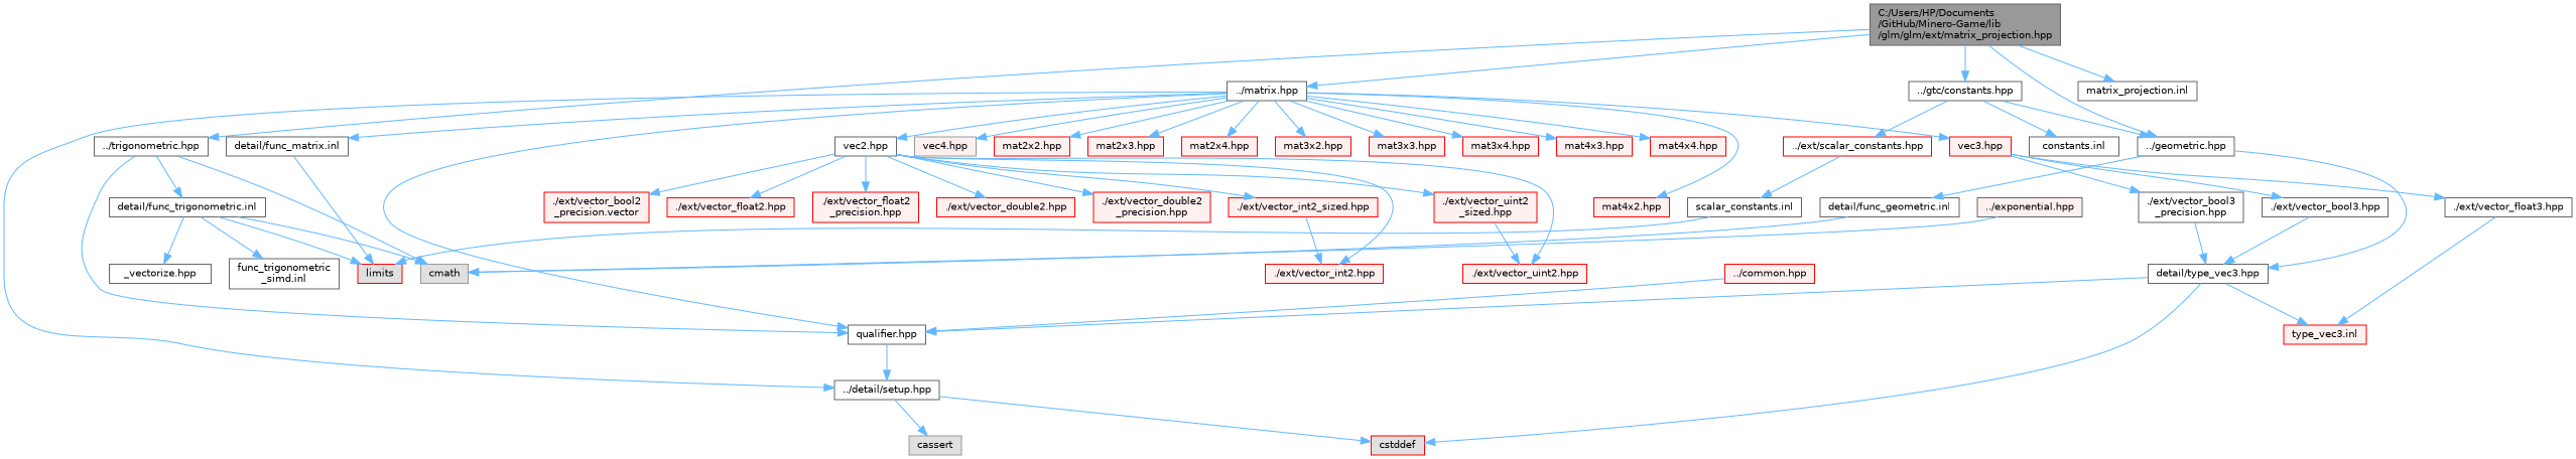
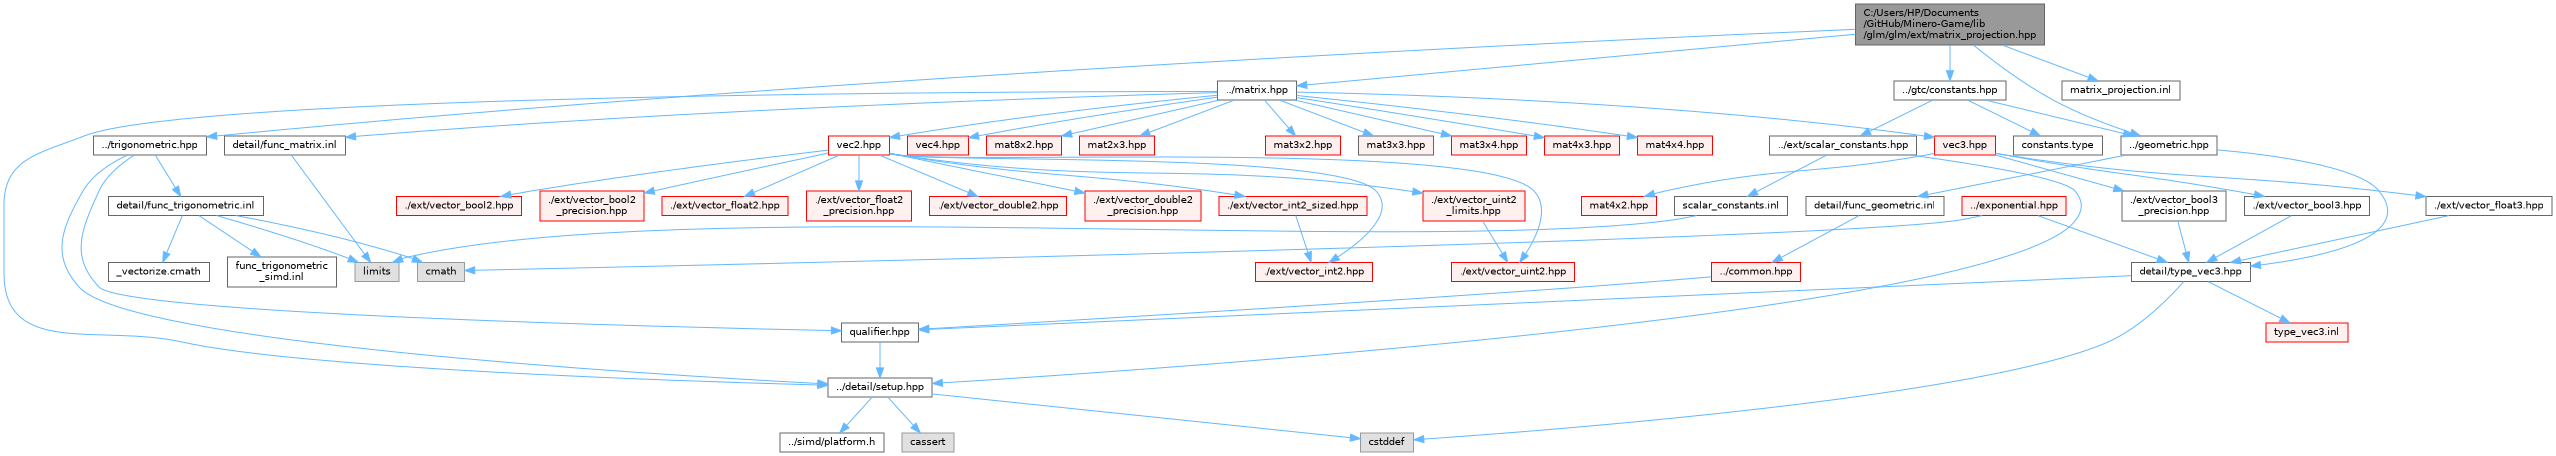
  digraph {
    node [color=red fillcolor="#FFF0F0" fontname=Helvetica fontsize=10 shape=box style=filled]
    edge [color=steelblue1 fontname=Helvetica fontsize=10 labelfontname=Helvetica labelfontsize=10 style=solid]
    n1 [color=gray40 fillcolor=grey60 fontcolor=black height=0.2 label="C:/Users/HP/Documents\l/GitHub/Minero-Game/lib\l/glm/glm/ext/matrix_projection.hpp" width=0.4]
    n2 [color=grey40 fillcolor=white height=0.2 label="../gtc/constants.hpp" width=0.4]
    n3 [color=grey40 fillcolor=white height=0.2 label="../geometric.hpp" width=0.4]
    n4 [color=grey40 fillcolor=white height=0.2 label="../trigonometric.hpp" width=0.4]
    n5 [color=grey40 fillcolor=white height=0.2 label="../matrix.hpp" width=0.4]
    n6 [color=grey40 fillcolor=white height=0.2 label="matrix_projection.inl" width=0.4]
-   n7 [fillcolor=white height=0.2 label="../ext/scalar_constants.hpp" width=0.4]
-   n8 [color=grey40 fillcolor=white height=0.2 label="constants.inl" width=0.4]
+   n7 [color=grey40 fillcolor=white height=0.2 label="../ext/scalar_constants.hpp" width=0.4]
+   n8 [color=grey40 fillcolor=white height=0.2 label="constants.type" width=0.4]
    n9 [color=grey40 fillcolor=white height=0.2 label="detail/type_vec3.hpp" width=0.4]
    n10 [color=grey40 fillcolor=white height=0.2 label="detail/func_geometric.inl" width=0.4]
    n11 [color=grey40 fillcolor=white height=0.2 label="../detail/setup.hpp" width=0.4]
    n12 [color=grey40 fillcolor=white height=0.2 label="qualifier.hpp" width=0.4]
    n13 [color=grey40 fillcolor=white height=0.2 label="detail/func_trigonometric.inl" width=0.4]
-   n14 [color=grey40 fillcolor=white height=0.2 label="vec2.hpp" width=0.4]
+   n14 [fillcolor=white height=0.2 label="vec2.hpp" width=0.4]
    n15 [height=0.2 label="vec3.hpp" width=0.4]
-   n16 [color=grey60 height=0.2 label="vec4.hpp" width=0.4]
-   n17 [height=0.2 label="mat2x2.hpp" width=0.4]
+   n16 [height=0.2 label="vec4.hpp" width=0.4]
+   n17 [height=0.2 label="mat8x2.hpp" width=0.4]
    n18 [height=0.2 label="mat2x3.hpp" width=0.4]
-   n19 [height=0.2 label="mat2x4.hpp" width=0.4]
    n20 [height=0.2 label="mat3x2.hpp" width=0.4]
-   n21 [height=0.2 label="mat3x3.hpp" width=0.4]
+   n21 [color=grey40 height=0.2 label="mat3x3.hpp" width=0.4]
    n22 [height=0.2 label="mat3x4.hpp" width=0.4]
    n23 [height=0.2 label="mat4x2.hpp" width=0.4]
    n24 [height=0.2 label="mat4x3.hpp" width=0.4]
    n25 [height=0.2 label="mat4x4.hpp" width=0.4]
    n26 [color=grey40 fillcolor=white height=0.2 label="detail/func_matrix.inl" width=0.4]
    n27 [color=grey40 fillcolor=white height=0.2 label="scalar_constants.inl" width=0.4]
    n28 [color=grey60 fillcolor="#E0E0E0" height=0.2 label=cassert width=0.4]
-   n29 [fillcolor="#E0E0E0" height=0.2 label=cstddef width=0.4]
-   n31 [fillcolor="#E0E0E0" height=0.2 label=limits width=0.4]
+   n29 [color=grey60 fillcolor="#E0E0E0" height=0.2 label=cstddef width=0.4]
+   n30 [color=grey40 fillcolor=white height=0.2 label="../simd/platform.h" width=0.4]
+   n31 [color=grey60 fillcolor="#E0E0E0" height=0.2 label=limits width=0.4]
    n32 [height=0.2 label="type_vec3.inl" width=0.4]
    n33 [height=0.2 label="../common.hpp" width=0.4]
-   n34 [color=grey40 height=0.2 label="../exponential.hpp" width=0.4]
+   n34 [height=0.2 label="../exponential.hpp" width=0.4]
    n35 [color=grey60 fillcolor="#E0E0E0" height=0.2 label=cmath width=0.4]
-   n36 [color=grey40 fillcolor=white height=0.2 label="_vectorize.hpp" width=0.4]
+   n36 [color=grey40 fillcolor=white height=0.2 label="_vectorize.cmath" width=0.4]
    n37 [color=grey40 fillcolor=white height=0.2 label="func_trigonometric\l_simd.inl" width=0.4]
-   n39 [height=0.2 label="./ext/vector_bool2\l_precision.vector" width=0.4]
+   n38 [height=0.2 label="./ext/vector_bool2.hpp" width=0.4]
+   n39 [height=0.2 label="./ext/vector_bool2\l_precision.hpp" width=0.4]
    n40 [height=0.2 label="./ext/vector_float2.hpp" width=0.4]
    n41 [height=0.2 label="./ext/vector_float2\l_precision.hpp" width=0.4]
    n42 [height=0.2 label="./ext/vector_double2.hpp" width=0.4]
    n43 [height=0.2 label="./ext/vector_double2\l_precision.hpp" width=0.4]
    n44 [height=0.2 label="./ext/vector_int2.hpp" width=0.4]
    n45 [height=0.2 label="./ext/vector_int2_sized.hpp" width=0.4]
    n46 [height=0.2 label="./ext/vector_uint2.hpp" width=0.4]
-   n47 [height=0.2 label="./ext/vector_uint2\l_sized.hpp" width=0.4]
+   n47 [height=0.2 label="./ext/vector_uint2\l_limits.hpp" width=0.4]
    n48 [color=grey40 fillcolor=white height=0.2 label="./ext/vector_bool3.hpp" width=0.4]
    n49 [color=grey40 fillcolor=white height=0.2 label="./ext/vector_bool3\l_precision.hpp" width=0.4]
    n50 [color=grey40 fillcolor=white height=0.2 label="./ext/vector_float3.hpp" width=0.4]
    n1 -> n2
    n1 -> n3
    n1 -> n4
    n1 -> n5
    n1 -> n6
    n2 -> n3
    n2 -> n7
    n2 -> n8
    n3 -> n9
    n3 -> n10
-   n4 -> n35
+   n4 -> n11
    n4 -> n12
    n4 -> n13
    n5 -> n11
-   n5 -> n12
    n5 -> n14
    n5 -> n15
    n5 -> n16
    n5 -> n17
    n5 -> n18
-   n5 -> n19
    n5 -> n20
    n5 -> n21
    n5 -> n22
-   n5 -> n23
+   n15 -> n23
    n5 -> n24
    n5 -> n25
    n5 -> n26
+   n7 -> n11
    n7 -> n27
    n9 -> n12
    n9 -> n29
    n9 -> n32
-   n10 -> n35
+   n10 -> n33
    n11 -> n28
    n11 -> n29
+   n11 -> n30
    n12 -> n11
    n13 -> n31
    n13 -> n35
    n13 -> n36
    n13 -> n37
+   n14 -> n38
    n14 -> n39
    n14 -> n40
    n14 -> n41
    n14 -> n42
    n14 -> n43
    n14 -> n44
    n14 -> n45
    n14 -> n46
    n14 -> n47
    n15 -> n48
    n15 -> n49
    n15 -> n50
    n26 -> n31
    n27 -> n31
    n33 -> n12
+   n34 -> n9
    n34 -> n35
    n45 -> n44
    n47 -> n46
    n48 -> n9
    n49 -> n9
-   n50 -> n32
+   n50 -> n9
  }
